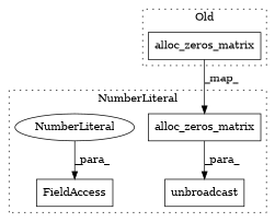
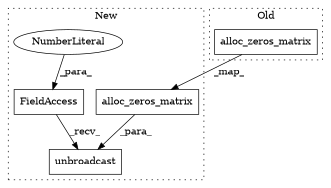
  digraph {
    node [a=32 l="19,1" shape=box]
    n1 [label=alloc_zeros_matrix s="10817,10862"]
    n2 [l="12,1" label=unbroadcast s="10805,10865"]
    n3 [a=34 l=1 label=NumberLiteral s=10864 shape=ellipse]
    n4 [a=22 l=13 label=FieldAccess s=10791]
    n5 [label=alloc_zeros_matrix s="10733,10778"]
    subgraph cluster_1 {
-     label=NumberLiteral
+     label=New
      style=dotted
      n1
      n2
      n3
      n4
    }
    subgraph cluster_2 {
      label=Old
      style=dotted
      n5
    }
    n1 -> n2 [label=_para_]
    n3 -> n4 [label=_para_]
+   n4 -> n2 [label=_recv_]
    n5 -> n1 [label=_map_]
  }
